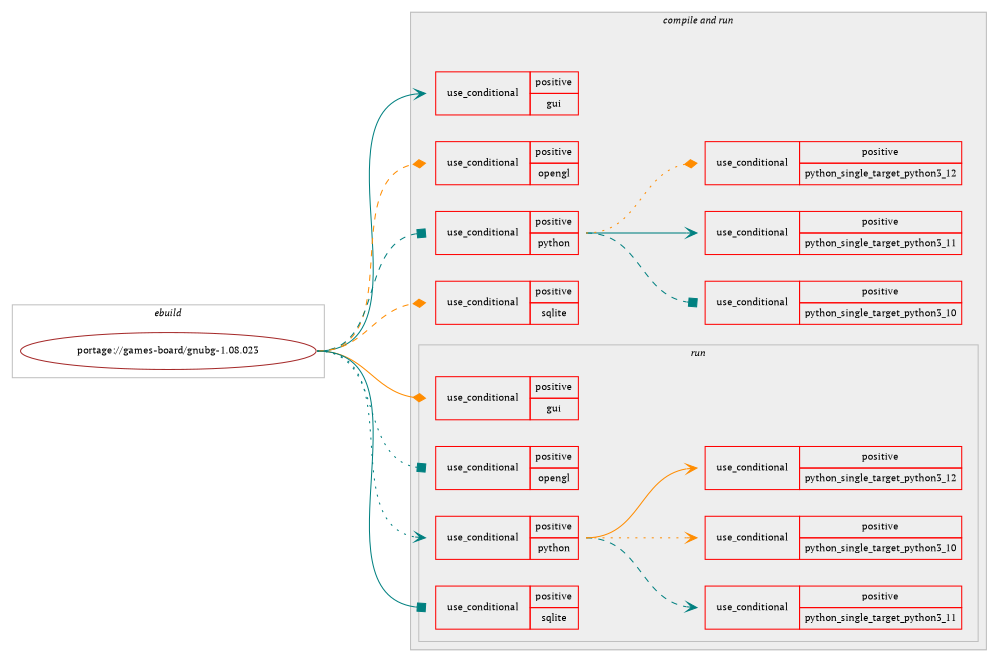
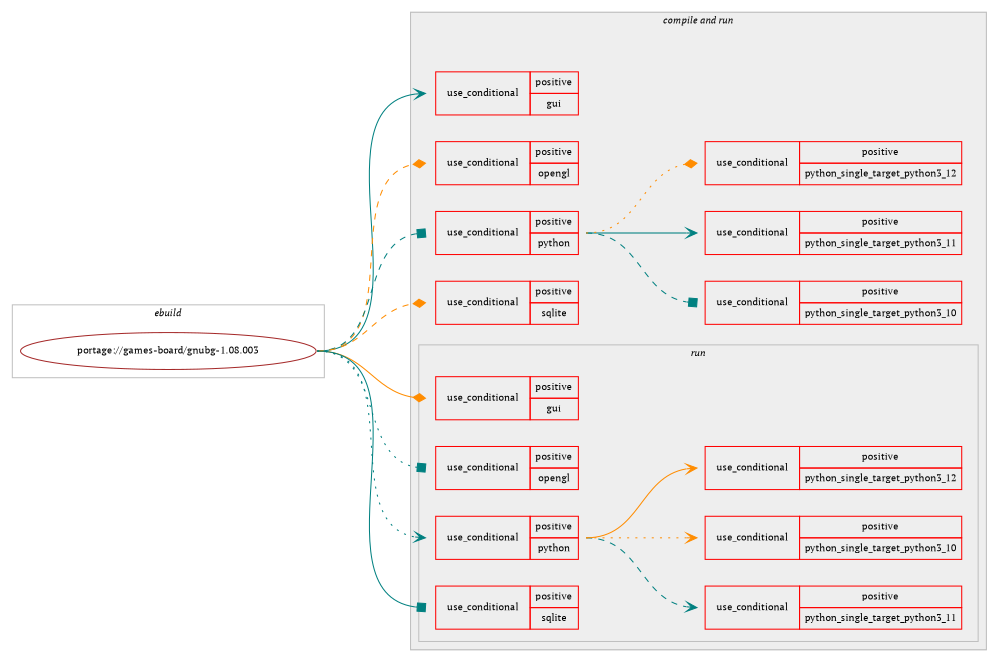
  digraph {
    compound=true
    concentrate=true
    fontname="PT Serif"
    fontsize=10
    newrank=true
    rankdir=LR
    ranksep=1.5
    node [color=red fontname="PT Serif" fontsize=10 shape=none]
    edge [arrowhead=vee headport=w style=solid tailport=e weight=20 color=teal fontname="PT Serif"]
-   n1 [color=brown label="portage://games-board/gnubg-1.08.023" width=4 shape=""]
+   n1 [color=brown label="portage://games-board/gnubg-1.08.003" width=4 shape=""]
    n2 [label=<<TABLE BORDER="0" CELLBORDER="1" CELLSPACING="0" CELLPADDING="4"><TR><TD ROWSPAN="3" CELLPADDING="10">use_conditional</TD></TR><TR><TD>positive</TD></TR><TR><TD>gui</TD></TR></TABLE>>]
    n3 [label=<<TABLE BORDER="0" CELLBORDER="1" CELLSPACING="0" CELLPADDING="4"><TR><TD ROWSPAN="3" CELLPADDING="10">use_conditional</TD></TR><TR><TD>positive</TD></TR><TR><TD>opengl</TD></TR></TABLE>>]
    n4 [label=<<TABLE BORDER="0" CELLBORDER="1" CELLSPACING="0" CELLPADDING="4"><TR><TD ROWSPAN="3" CELLPADDING="10">use_conditional</TD></TR><TR><TD>positive</TD></TR><TR><TD>python_single_target_python3_10</TD></TR></TABLE>>]
    n5 [label=<<TABLE BORDER="0" CELLBORDER="1" CELLSPACING="0" CELLPADDING="4"><TR><TD ROWSPAN="3" CELLPADDING="10">use_conditional</TD></TR><TR><TD>positive</TD></TR><TR><TD>python_single_target_python3_11</TD></TR></TABLE>>]
    n6 [label=<<TABLE BORDER="0" CELLBORDER="1" CELLSPACING="0" CELLPADDING="4"><TR><TD ROWSPAN="3" CELLPADDING="10">use_conditional</TD></TR><TR><TD>positive</TD></TR><TR><TD>python_single_target_python3_12</TD></TR></TABLE>>]
    n7 [label=<<TABLE BORDER="0" CELLBORDER="1" CELLSPACING="0" CELLPADDING="4"><TR><TD ROWSPAN="3" CELLPADDING="10">use_conditional</TD></TR><TR><TD>positive</TD></TR><TR><TD>python</TD></TR></TABLE>>]
    n8 [label=<<TABLE BORDER="0" CELLBORDER="1" CELLSPACING="0" CELLPADDING="4"><TR><TD ROWSPAN="3" CELLPADDING="10">use_conditional</TD></TR><TR><TD>positive</TD></TR><TR><TD>sqlite</TD></TR></TABLE>>]
    n9 [label=<<TABLE BORDER="0" CELLBORDER="1" CELLSPACING="0" CELLPADDING="4"><TR><TD ROWSPAN="3" CELLPADDING="10">use_conditional</TD></TR><TR><TD>positive</TD></TR><TR><TD>gui</TD></TR></TABLE>>]
    n10 [label=<<TABLE BORDER="0" CELLBORDER="1" CELLSPACING="0" CELLPADDING="4"><TR><TD ROWSPAN="3" CELLPADDING="10">use_conditional</TD></TR><TR><TD>positive</TD></TR><TR><TD>opengl</TD></TR></TABLE>>]
    n11 [label=<<TABLE BORDER="0" CELLBORDER="1" CELLSPACING="0" CELLPADDING="4"><TR><TD ROWSPAN="3" CELLPADDING="10">use_conditional</TD></TR><TR><TD>positive</TD></TR><TR><TD>python_single_target_python3_11</TD></TR></TABLE>>]
    n12 [label=<<TABLE BORDER="0" CELLBORDER="1" CELLSPACING="0" CELLPADDING="4"><TR><TD ROWSPAN="3" CELLPADDING="10">use_conditional</TD></TR><TR><TD>positive</TD></TR><TR><TD>python_single_target_python3_10</TD></TR></TABLE>>]
    n13 [label=<<TABLE BORDER="0" CELLBORDER="1" CELLSPACING="0" CELLPADDING="4"><TR><TD ROWSPAN="3" CELLPADDING="10">use_conditional</TD></TR><TR><TD>positive</TD></TR><TR><TD>python_single_target_python3_12</TD></TR></TABLE>>]
    n14 [label=<<TABLE BORDER="0" CELLBORDER="1" CELLSPACING="0" CELLPADDING="4"><TR><TD ROWSPAN="3" CELLPADDING="10">use_conditional</TD></TR><TR><TD>positive</TD></TR><TR><TD>python</TD></TR></TABLE>>]
    n15 [label=<<TABLE BORDER="0" CELLBORDER="1" CELLSPACING="0" CELLPADDING="4"><TR><TD ROWSPAN="3" CELLPADDING="10">use_conditional</TD></TR><TR><TD>positive</TD></TR><TR><TD>sqlite</TD></TR></TABLE>>]
    subgraph cluster_1 {
      color=gray
      label=<<i>ebuild</i>>
      rank=same
      n1
    }
    subgraph cluster_2 {
      color=gray
      label=<<i>dependencies</i>>
      subgraph cluster_3 {
        color=gray
        fillcolor="#eeeeee"
        label=<<i>compile</i>>
        style=filled
        subgraph sub_4 {
          color=gray
          fillcolor="#eeeeee"
          label=<<i>compile</i>>
          style=filled
          n2
        }
        subgraph sub_5 {
          color=gray
          fillcolor="#eeeeee"
          label=<<i>compile</i>>
          style=filled
          n3
        }
        subgraph sub_6 {
          color=gray
          fillcolor="#eeeeee"
          label=<<i>compile</i>>
          style=filled
          n7
          subgraph sub_7 {
            color=gray
            fillcolor="#eeeeee"
            label=<<i>compile</i>>
            style=filled
            n4
          }
          subgraph sub_8 {
            color=gray
            fillcolor="#eeeeee"
            label=<<i>compile</i>>
            style=filled
            n5
          }
          subgraph sub_9 {
            color=gray
            fillcolor="#eeeeee"
            label=<<i>compile</i>>
            style=filled
            n6
          }
        }
        subgraph sub_10 {
          color=gray
          fillcolor="#eeeeee"
          label=<<i>compile</i>>
          style=filled
          n8
        }
      }
      subgraph cluster_11 {
        color=gray
        fillcolor="#eeeeee"
        label=<<i>compile and run</i>>
        style=filled
      }
      subgraph cluster_12 {
        color=gray
        fillcolor="#eeeeee"
        label=<<i>run</i>>
        style=filled
        subgraph sub_13 {
          color=gray
          fillcolor="#eeeeee"
          label=<<i>run</i>>
          style=filled
          n9
        }
        subgraph sub_14 {
          color=gray
          fillcolor="#eeeeee"
          label=<<i>run</i>>
          style=filled
          n10
        }
        subgraph sub_15 {
          color=gray
          fillcolor="#eeeeee"
          label=<<i>run</i>>
          style=filled
          n14
          subgraph sub_16 {
            color=gray
            fillcolor="#eeeeee"
            label=<<i>run</i>>
            style=filled
            n11
          }
          subgraph sub_17 {
            color=gray
            fillcolor="#eeeeee"
            label=<<i>run</i>>
            style=filled
            n12
          }
          subgraph sub_18 {
            color=gray
            fillcolor="#eeeeee"
            label=<<i>run</i>>
            style=filled
            n13
          }
        }
        subgraph sub_19 {
          color=gray
          fillcolor="#eeeeee"
          label=<<i>run</i>>
          style=filled
          n15
        }
      }
    }
    subgraph cluster_20 {
      color=gray
      label=<<i>candidates</i>>
      rank=same
    }
    n1 -> n2
    n1 -> n3 [arrowhead=diamond style=dashed color=darkorange]
    n1 -> n7 [arrowhead=box style=dashed]
    n1 -> n8 [arrowhead=diamond style=dashed color=darkorange]
    n1 -> n9 [arrowhead=diamond color=darkorange]
    n1 -> n10 [arrowhead=box style=dotted]
    n1 -> n14 [style=dotted]
    n1 -> n15 [arrowhead=box]
    n7 -> n4 [arrowhead=box style=dashed]
    n7 -> n5
    n7 -> n6 [arrowhead=diamond style=dotted color=darkorange]
    n14 -> n11 [style=dashed]
    n14 -> n12 [style=dotted color=darkorange]
    n14 -> n13 [color=darkorange]
  }
